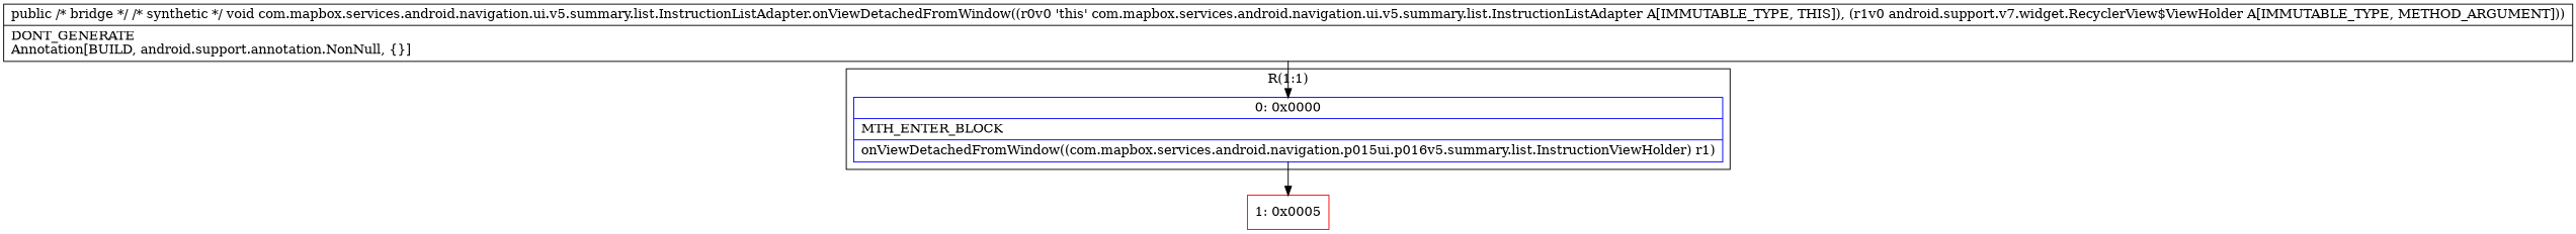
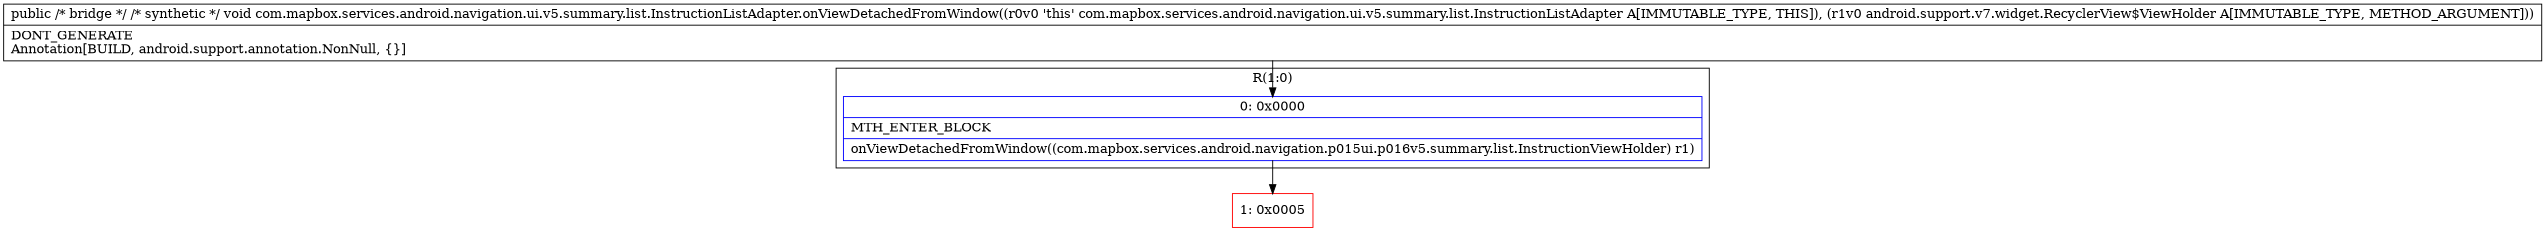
  digraph {
    node [shape=record]
    n1 [color=blue label="{0\:\ 0x0000|MTH_ENTER_BLOCK\l|onViewDetachedFromWindow((com.mapbox.services.android.navigation.p015ui.p016v5.summary.list.InstructionViewHolder) r1)\l}"]
    n2 [color=red label="{1\:\ 0x0005}"]
    n3 [label="{public \/* bridge *\/ \/* synthetic *\/ void com.mapbox.services.android.navigation.ui.v5.summary.list.InstructionListAdapter.onViewDetachedFromWindow((r0v0 'this' com.mapbox.services.android.navigation.ui.v5.summary.list.InstructionListAdapter A[IMMUTABLE_TYPE, THIS]), (r1v0 android.support.v7.widget.RecyclerView$ViewHolder A[IMMUTABLE_TYPE, METHOD_ARGUMENT]))  | DONT_GENERATE\lAnnotation[BUILD, android.support.annotation.NonNull, \{\}]\l}"]
    subgraph cluster_1 {
-     label="R(1:1)"
+     label="R(1:0)"
      n1
    }
    n1 -> n2
    n3 -> n1
  }
